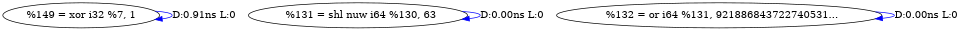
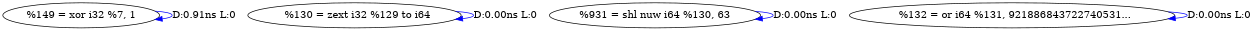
  digraph {
    edge [color=blue]
    n1 [label="%149 = xor i32 %7, 1"]
-   n3 [label="  %131 = shl nuw i64 %130, 63"]
+   n2 [label="  %130 = zext i32 %129 to i64"]
+   n3 [label="%931 = shl nuw i64 %130, 63"]
    n4 [label="  %132 = or i64 %131, 921886843722740531..."]
    n1 -> n1 [label="D:0.91ns L:0"]
+   n2 -> n2 [label="D:0.00ns L:0"]
    n3 -> n3 [label="D:0.00ns L:0"]
    n4 -> n4 [label="D:0.00ns L:0"]
  }
